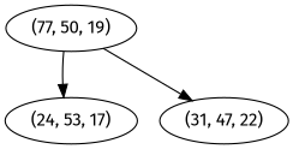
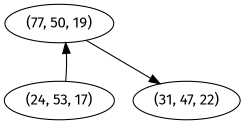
  digraph {
    fontname="Fira Sans"
    node [fontname="Fira Sans"]
    edge [fontname="Fira Sans"]
    n1 [label="(77, 50, 19)"]
    "(24, 53, 17)"
    "(31, 47, 22)"
    n1 -> "(31, 47, 22)"
-   n1 -> "(24, 53, 17)"
+   "(24, 53, 17)" -> n1
  }
